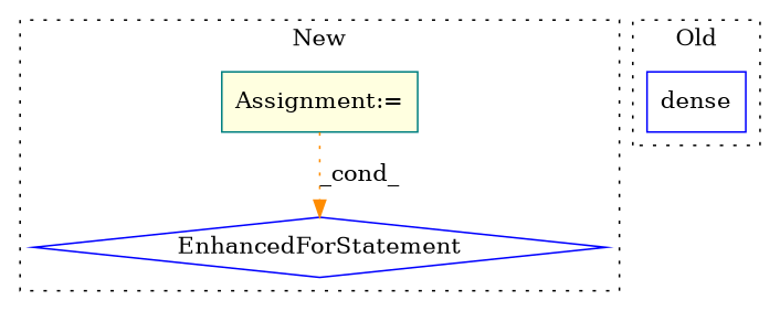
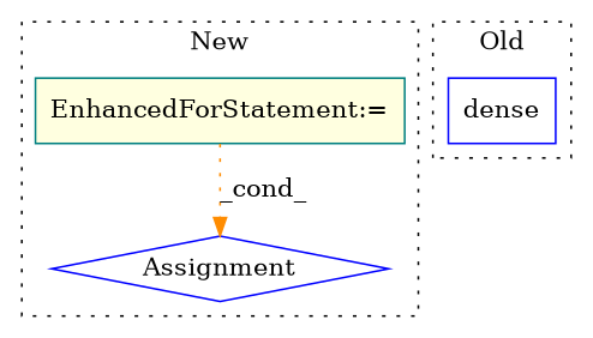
  digraph {
    node [l="53,2" s="4015,4114" shape=box style=filled fillcolor=white color=blue]
-   n1 [a=70 label=EnhancedForStatement shape=diamond]
-   n2 [a=7 label="Assignment:=" fillcolor=lightyellow color=teal]
+   n1 [a=70 label=Assignment shape=diamond]
+   n2 [a=7 label="EnhancedForStatement:=" fillcolor=lightyellow color=teal]
    n3 [a=32 l="6,1" label=dense s="3320,3353"]
    subgraph cluster_1 {
      label=New
      style=dotted
      n1
      n2
    }
    subgraph cluster_2 {
      label=Old
      style=dotted
      n3
    }
    n2 -> n1 [label=_cond_ color=darkorange style=dotted]
  }
